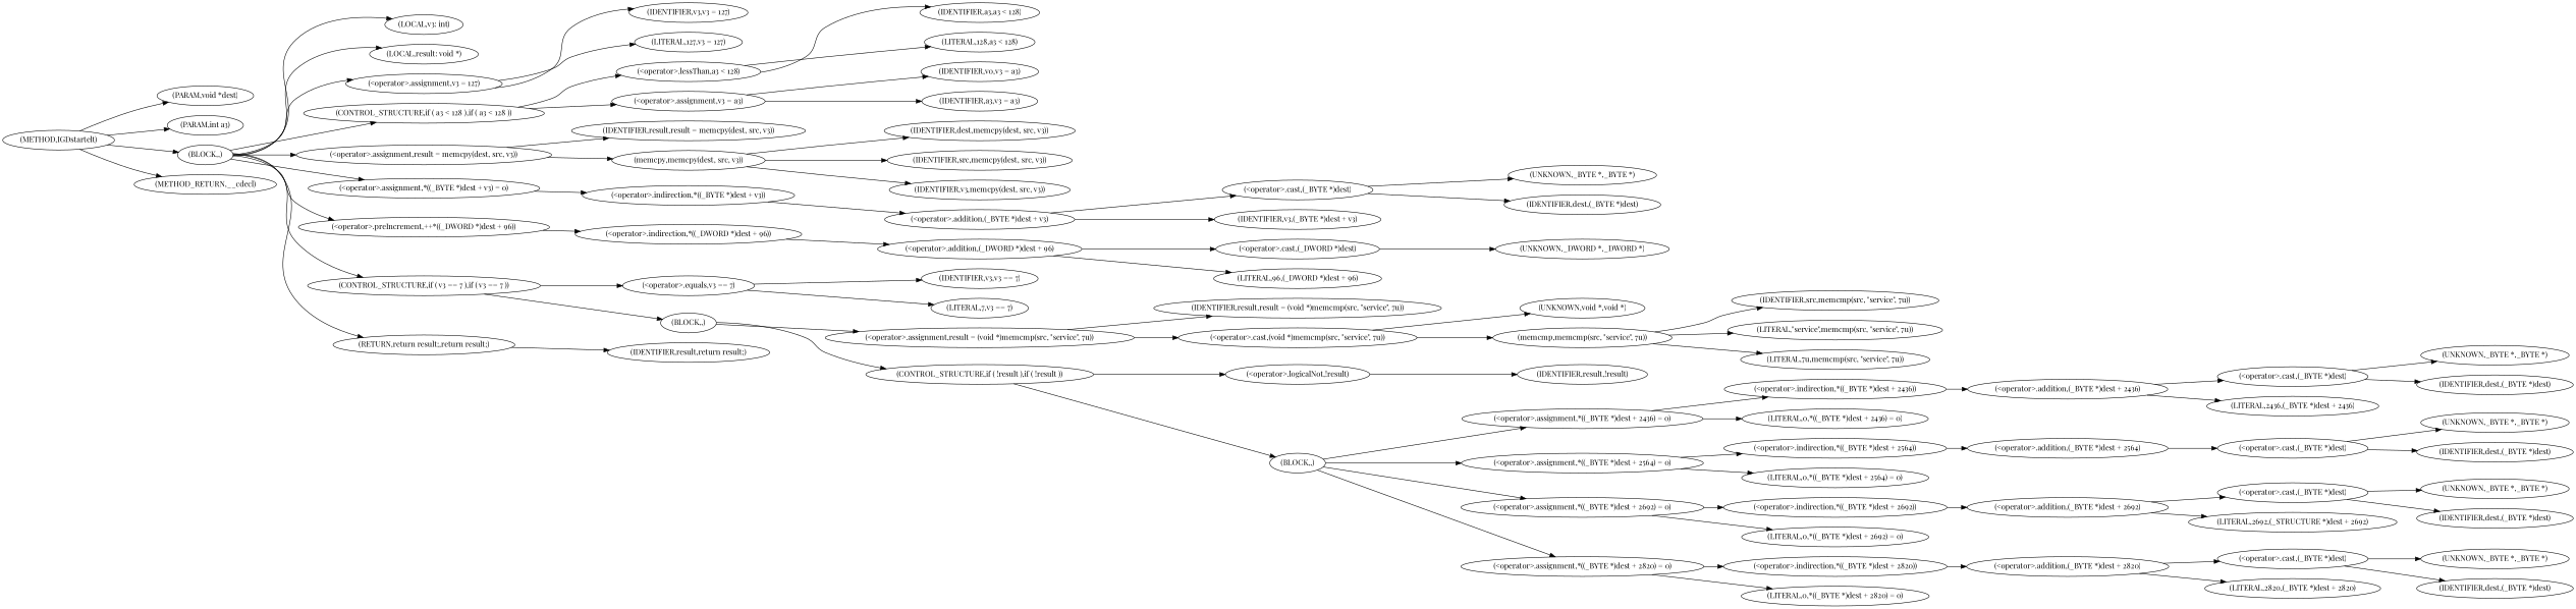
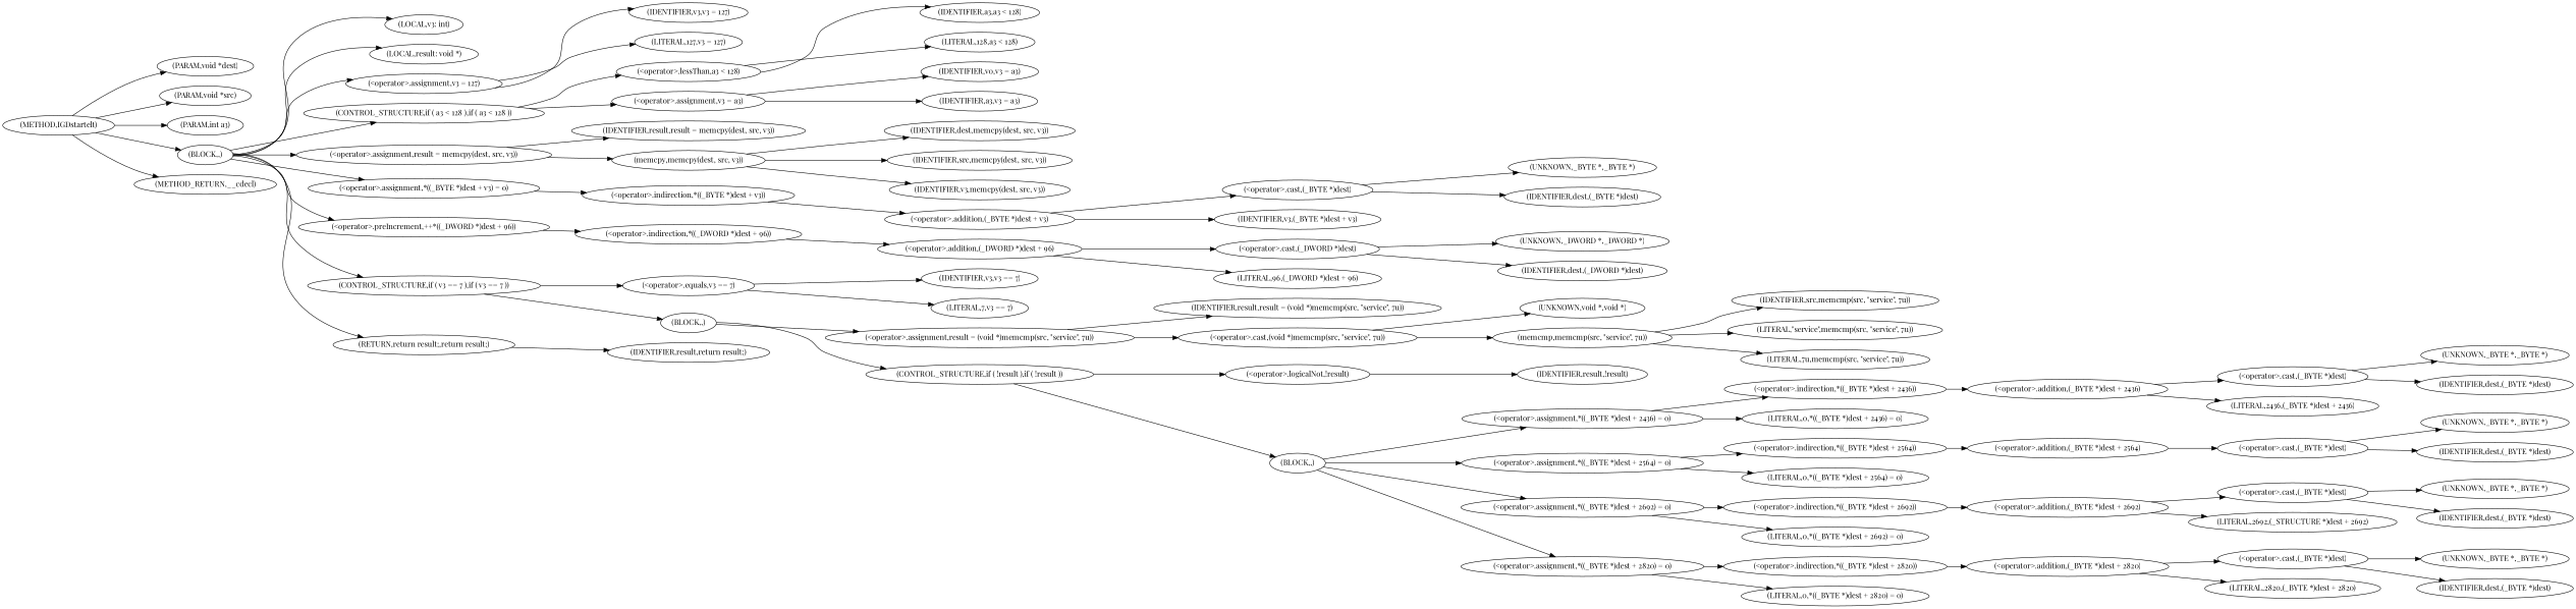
  digraph {
    fontname="Playfair Display"
    rankdir=LR
    node [fontname="Playfair Display"]
    edge [fontname="Playfair Display"]
    n1 [label="(METHOD,IGDstartelt)"]
    n2 [label="(PARAM,void *dest)"]
+   n3 [label="(PARAM,void *src)"]
    n4 [label="(PARAM,int a3)"]
    n5 [label="(BLOCK,,)"]
    n6 [label="(METHOD_RETURN,__cdecl)"]
    n7 [label="(LOCAL,v3: int)"]
    n8 [label="(LOCAL,result: void *)"]
    n9 [label="(<operator>.assignment,v3 = 127)"]
    n10 [label="(CONTROL_STRUCTURE,if ( a3 < 128 ),if ( a3 < 128 ))"]
    n11 [label="(<operator>.assignment,result = memcpy(dest, src, v3))"]
    n12 [label="(<operator>.assignment,*((_BYTE *)dest + v3) = 0)"]
    n13 [label="(<operator>.preIncrement,++*((_DWORD *)dest + 96))"]
    n14 [label="(CONTROL_STRUCTURE,if ( v3 == 7 ),if ( v3 == 7 ))"]
    n15 [label="(RETURN,return result;,return result;)"]
    n16 [label="(IDENTIFIER,v3,v3 = 127)"]
    n17 [label="(LITERAL,127,v3 = 127)"]
    n18 [label="(<operator>.lessThan,a3 < 128)"]
    n19 [label="(<operator>.assignment,v3 = a3)"]
    n20 [label="(IDENTIFIER,result,result = memcpy(dest, src, v3))"]
    n21 [label="(memcpy,memcpy(dest, src, v3))"]
    n22 [label="(<operator>.indirection,*((_BYTE *)dest + v3))"]
    n23 [label="(<operator>.indirection,*((_DWORD *)dest + 96))"]
    n24 [label="(<operator>.equals,v3 == 7)"]
    n25 [label="(BLOCK,,)"]
    n26 [label="(IDENTIFIER,result,return result;)"]
    n27 [label="(IDENTIFIER,a3,a3 < 128)"]
    n28 [label="(LITERAL,128,a3 < 128)"]
    n29 [label="(IDENTIFIER,v0,v3 = a3)"]
    n30 [label="(IDENTIFIER,a3,v3 = a3)"]
    n31 [label="(IDENTIFIER,dest,memcpy(dest, src, v3))"]
    n32 [label="(IDENTIFIER,src,memcpy(dest, src, v3))"]
    n33 [label="(IDENTIFIER,v3,memcpy(dest, src, v3))"]
    n34 [label="(<operator>.addition,(_BYTE *)dest + v3)"]
    n35 [label="(<operator>.cast,(_BYTE *)dest)"]
    n36 [label="(IDENTIFIER,v3,(_BYTE *)dest + v3)"]
    n37 [label="(UNKNOWN,_BYTE *,_BYTE *)"]
    n38 [label="(IDENTIFIER,dest,(_BYTE *)dest)"]
    n39 [label="(<operator>.addition,(_DWORD *)dest + 96)"]
    n40 [label="(<operator>.cast,(_DWORD *)dest)"]
    n41 [label="(LITERAL,96,(_DWORD *)dest + 96)"]
    n42 [label="(UNKNOWN,_DWORD *,_DWORD *)"]
+   n43 [label="(IDENTIFIER,dest,(_DWORD *)dest)"]
    n44 [label="(IDENTIFIER,v3,v3 == 7)"]
    n45 [label="(LITERAL,7,v3 == 7)"]
    n46 [label="(<operator>.assignment,result = (void *)memcmp(src, \"service\", 7u))"]
    n47 [label="(CONTROL_STRUCTURE,if ( !result ),if ( !result ))"]
    n48 [label="(IDENTIFIER,result,result = (void *)memcmp(src, \"service\", 7u))"]
    n49 [label="(<operator>.cast,(void *)memcmp(src, \"service\", 7u))"]
    n50 [label="(<operator>.logicalNot,!result)"]
    n51 [label="(BLOCK,,)"]
    n52 [label="(UNKNOWN,void *,void *)"]
    n53 [label="(memcmp,memcmp(src, \"service\", 7u))"]
    n54 [label="(IDENTIFIER,src,memcmp(src, \"service\", 7u))"]
    n55 [label="(LITERAL,\"service\",memcmp(src, \"service\", 7u))"]
    n56 [label="(LITERAL,7u,memcmp(src, \"service\", 7u))"]
    n57 [label="(IDENTIFIER,result,!result)"]
    n58 [label="(<operator>.assignment,*((_BYTE *)dest + 2436) = 0)"]
    n59 [label="(<operator>.assignment,*((_BYTE *)dest + 2564) = 0)"]
    n60 [label="(<operator>.assignment,*((_BYTE *)dest + 2692) = 0)"]
    n61 [label="(<operator>.assignment,*((_BYTE *)dest + 2820) = 0)"]
    n62 [label="(<operator>.indirection,*((_BYTE *)dest + 2436))"]
    n63 [label="(LITERAL,0,*((_BYTE *)dest + 2436) = 0)"]
    n64 [label="(<operator>.indirection,*((_BYTE *)dest + 2564))"]
    n65 [label="(LITERAL,0,*((_BYTE *)dest + 2564) = 0)"]
    n66 [label="(<operator>.indirection,*((_BYTE *)dest + 2692))"]
    n67 [label="(LITERAL,0,*((_BYTE *)dest + 2692) = 0)"]
    n68 [label="(<operator>.indirection,*((_BYTE *)dest + 2820))"]
    n69 [label="(LITERAL,0,*((_BYTE *)dest + 2820) = 0)"]
    n70 [label="(<operator>.addition,(_BYTE *)dest + 2436)"]
    n71 [label="(<operator>.cast,(_BYTE *)dest)"]
    n72 [label="(LITERAL,2436,(_BYTE *)dest + 2436)"]
    n73 [label="(UNKNOWN,_BYTE *,_BYTE *)"]
    n74 [label="(IDENTIFIER,dest,(_BYTE *)dest)"]
    n75 [label="(<operator>.addition,(_BYTE *)dest + 2564)"]
    n76 [label="(<operator>.cast,(_BYTE *)dest)"]
    n77 [label="(UNKNOWN,_BYTE *,_BYTE *)"]
    n78 [label="(IDENTIFIER,dest,(_BYTE *)dest)"]
    n79 [label="(<operator>.addition,(_BYTE *)dest + 2692)"]
    n80 [label="(<operator>.cast,(_BYTE *)dest)"]
    n81 [label="(LITERAL,2692,(_STRUCTURE *)dest + 2692)"]
    n82 [label="(UNKNOWN,_BYTE *,_BYTE *)"]
    n83 [label="(IDENTIFIER,dest,(_BYTE *)dest)"]
    n84 [label="(<operator>.addition,(_BYTE *)dest + 2820)"]
    n85 [label="(<operator>.cast,(_BYTE *)dest)"]
    n86 [label="(LITERAL,2820,(_BYTE *)dest + 2820)"]
    n87 [label="(UNKNOWN,_BYTE *,_BYTE *)"]
    n88 [label="(IDENTIFIER,dest,(_BYTE *)dest)"]
    n1 -> n2
+   n1 -> n3
    n1 -> n4
    n1 -> n5
    n1 -> n6
    n5 -> n7
    n5 -> n8
    n5 -> n9
    n5 -> n10
    n5 -> n11
    n5 -> n12
    n5 -> n13
    n5 -> n14
    n5 -> n15
    n9 -> n16
    n9 -> n17
    n10 -> n18
    n10 -> n19
    n11 -> n20
    n11 -> n21
    n12 -> n22
    n13 -> n23
    n14 -> n24
    n14 -> n25
    n15 -> n26
    n18 -> n27
    n18 -> n28
    n19 -> n29
    n19 -> n30
    n21 -> n31
    n21 -> n32
    n21 -> n33
    n22 -> n34
    n23 -> n39
    n24 -> n44
    n24 -> n45
    n25 -> n46
    n25 -> n47
    n34 -> n35
    n34 -> n36
    n35 -> n37
    n35 -> n38
    n39 -> n40
    n39 -> n41
    n40 -> n42
+   n40 -> n43
    n46 -> n48
    n46 -> n49
    n47 -> n50
    n47 -> n51
    n49 -> n52
    n49 -> n53
    n50 -> n57
    n51 -> n58
    n51 -> n59
    n51 -> n60
    n51 -> n61
    n53 -> n54
    n53 -> n55
    n53 -> n56
    n58 -> n62
    n58 -> n63
    n59 -> n64
    n59 -> n65
    n60 -> n66
    n60 -> n67
    n61 -> n68
    n61 -> n69
    n62 -> n70
    n64 -> n75
    n66 -> n79
    n68 -> n84
    n70 -> n71
    n70 -> n72
    n71 -> n73
    n71 -> n74
    n75 -> n76
    n76 -> n77
    n76 -> n78
    n79 -> n80
    n79 -> n81
    n80 -> n82
    n80 -> n83
    n84 -> n85
    n84 -> n86
    n85 -> n87
    n85 -> n88
  }
